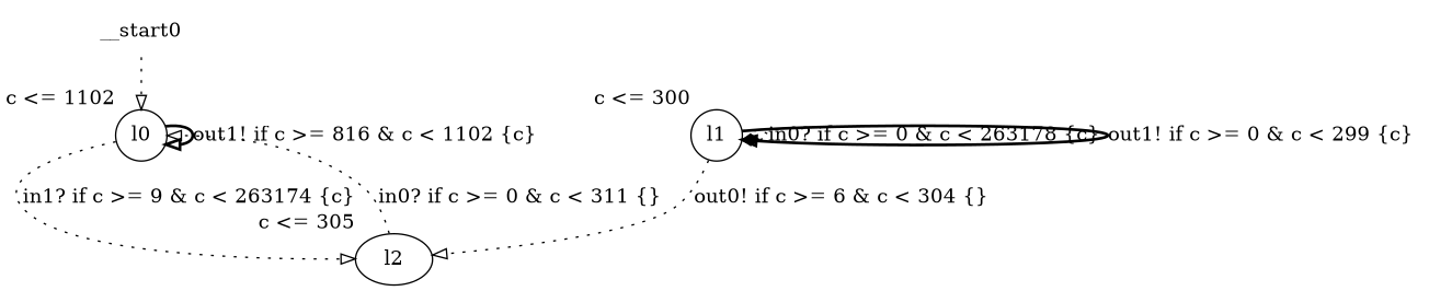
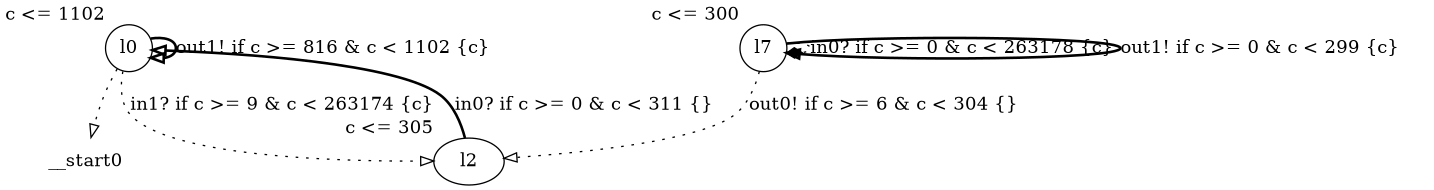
  digraph {
    node [shape=circle margin=0]
    edge [arrowhead=onormal style=dotted]
    __start0 [shape=none margin=""]
    n2 [label=l0 xlabel="c <= 1102"]
    n3 [label=l2 shape=ellipse xlabel="c <= 305"]
-   n4 [label=l1 xlabel="c <= 300"]
-   __start0 -> n2
+   n4 [label=l7 xlabel="c <= 300"]
+   n2 -> __start0
    n2 -> n2 [label="out1! if c >= 816 & c < 1102 {c} " style=bold]
    n2 -> n3 [label="in1? if c >= 9 & c < 263174 {c} "]
-   n3 -> n2 [label="in0? if c >= 0 & c < 311 {} "]
+   n3 -> n2 [label="in0? if c >= 0 & c < 311 {} " style=bold]
    n4 -> n3 [label="out0! if c >= 6 & c < 304 {} "]
    n4 -> n4 [arrowhead=diamond label="in0? if c >= 0 & c < 263178 {c} "]
    n4 -> n4 [label="out1! if c >= 0 & c < 299 {c} " style=bold]
  }
